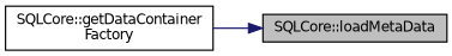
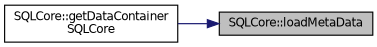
  digraph {
    rankdir=RL
    node [color=black fontname=Helvetica fontsize=10 shape=record style=filled]
    n1 [fillcolor=grey75 fontcolor=black height=0.2 label="SQLCore::loadMetaData" width=0.4]
-   n2 [fillcolor=white height=0.2 label="SQLCore::getDataContainer\lFactory" width=0.4]
+   n2 [fillcolor=white height=0.2 label="SQLCore::getDataContainer\lSQLCore" width=0.4]
    n1 -> n2 [color=midnightblue dir=back fontname=Helvetica fontsize=10 labelfontname=Helvetica labelfontsize=10 style=solid]
  }
